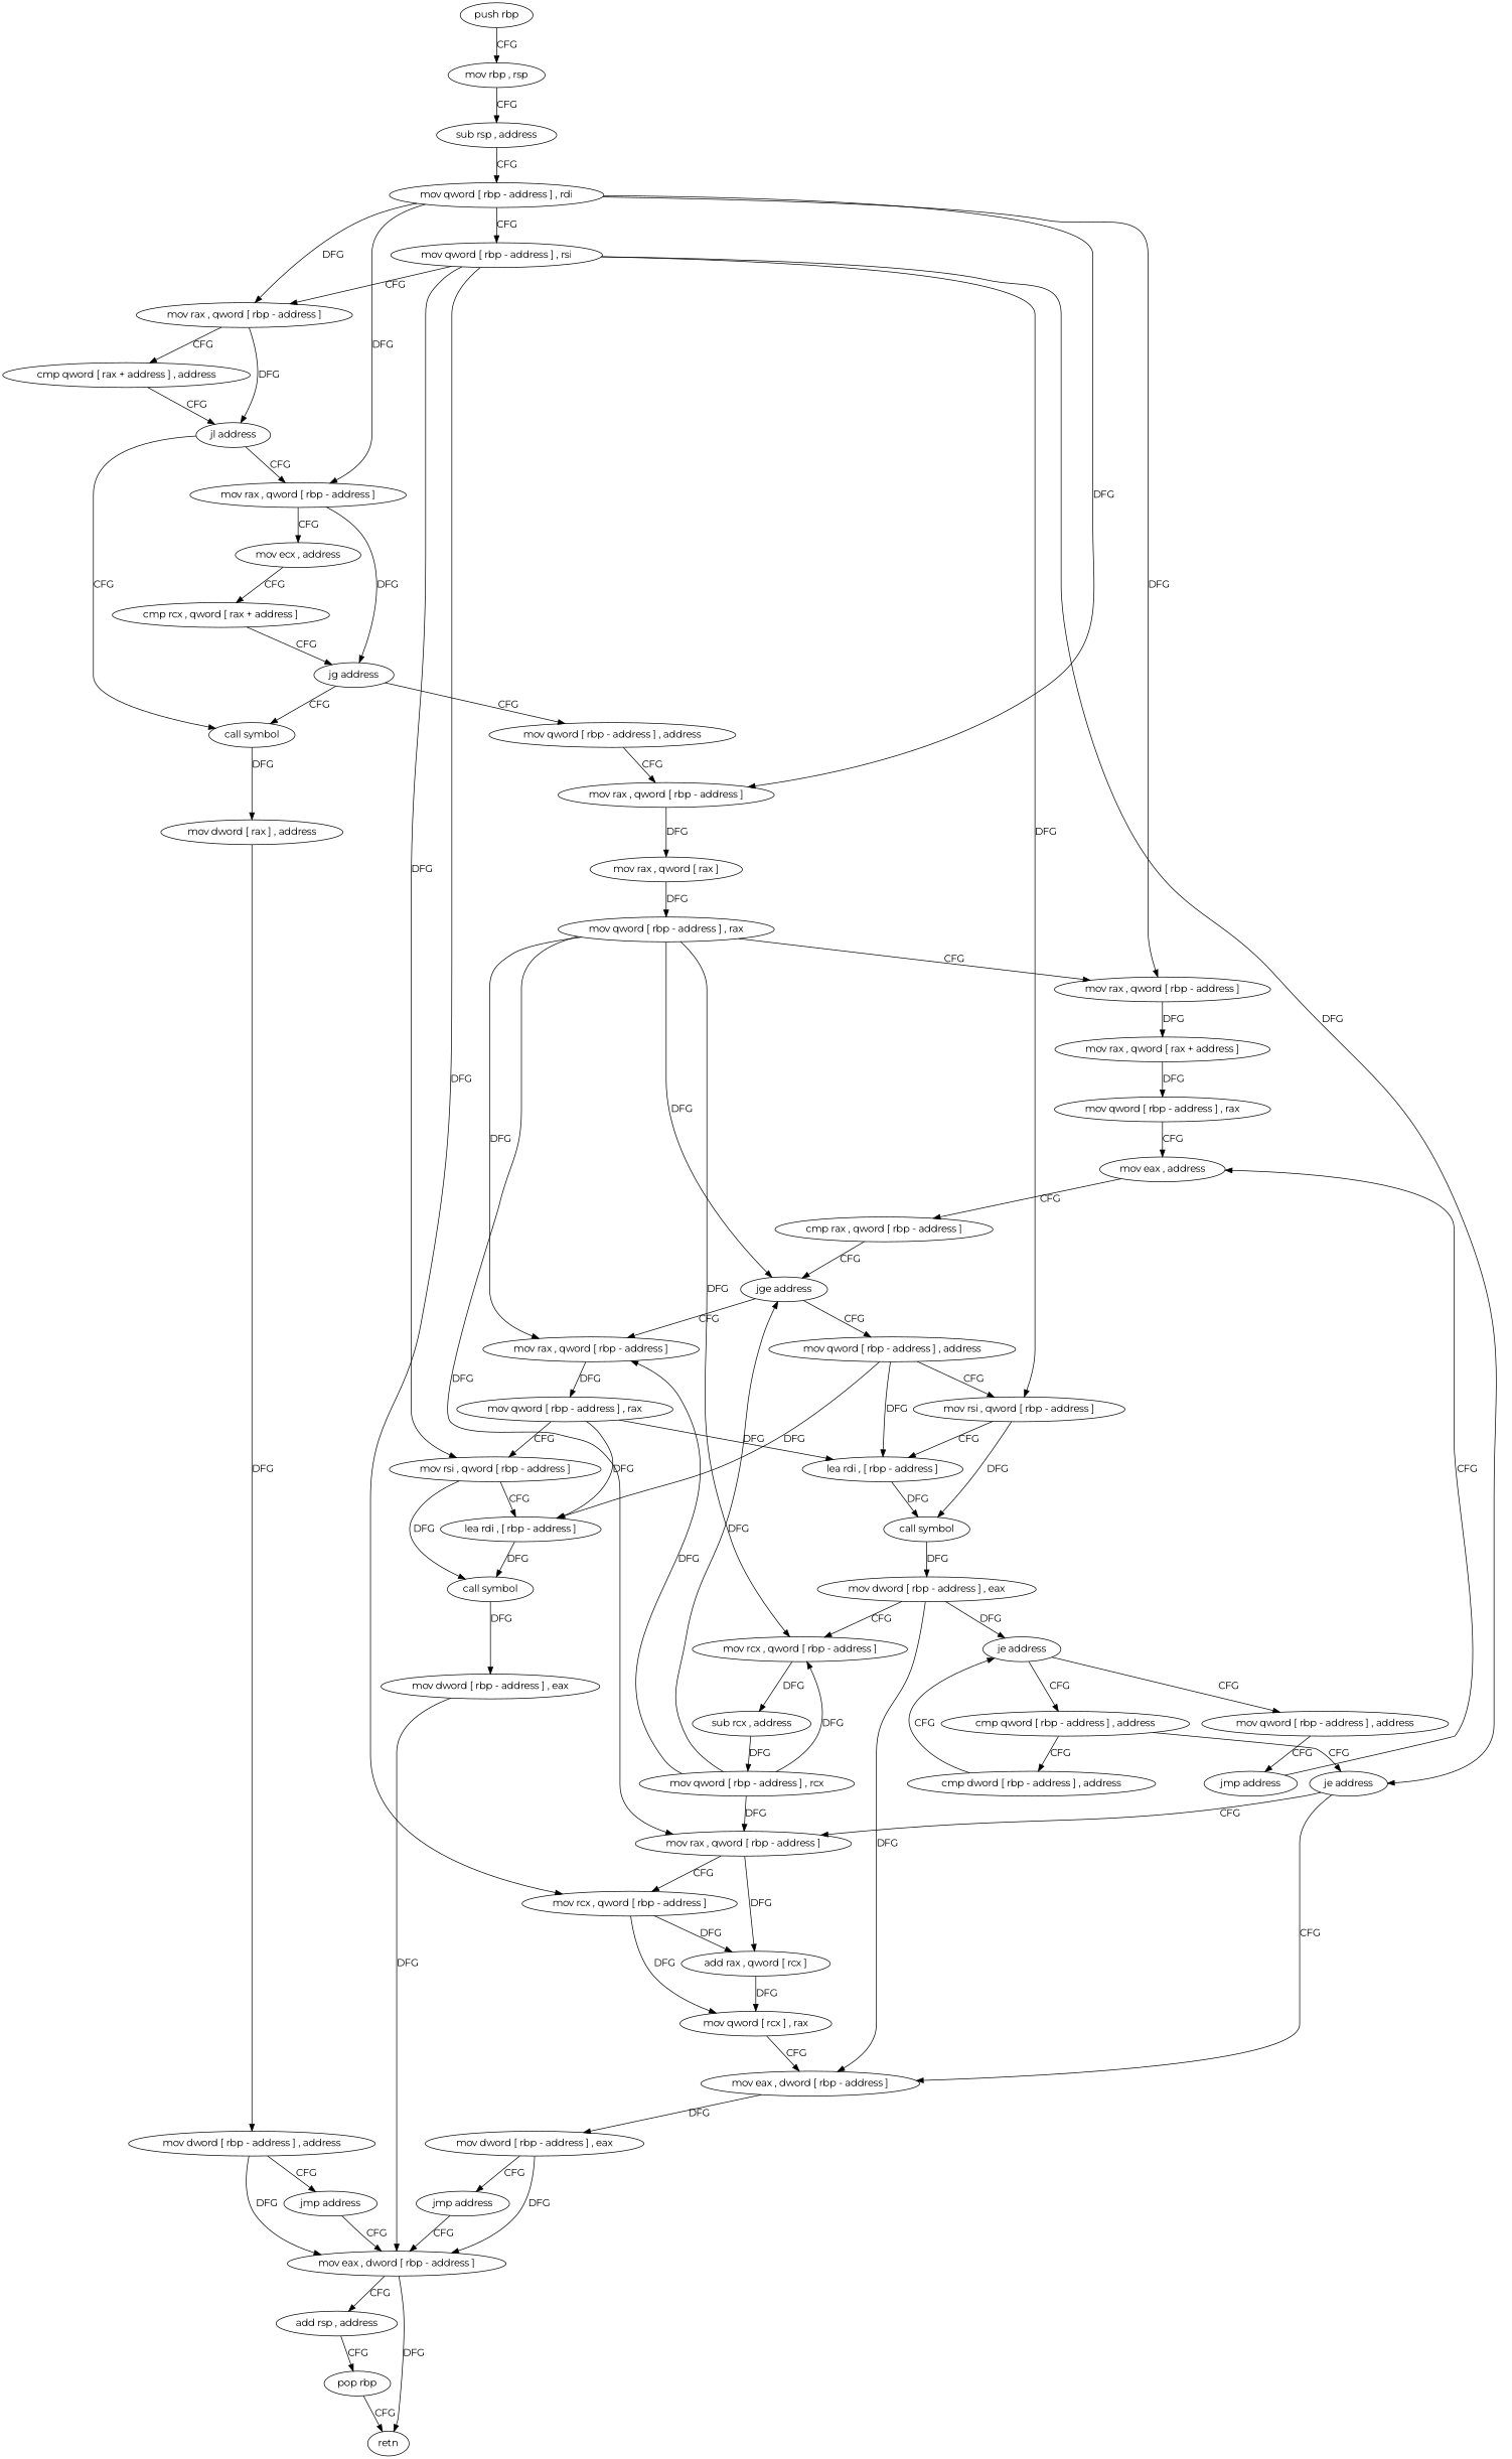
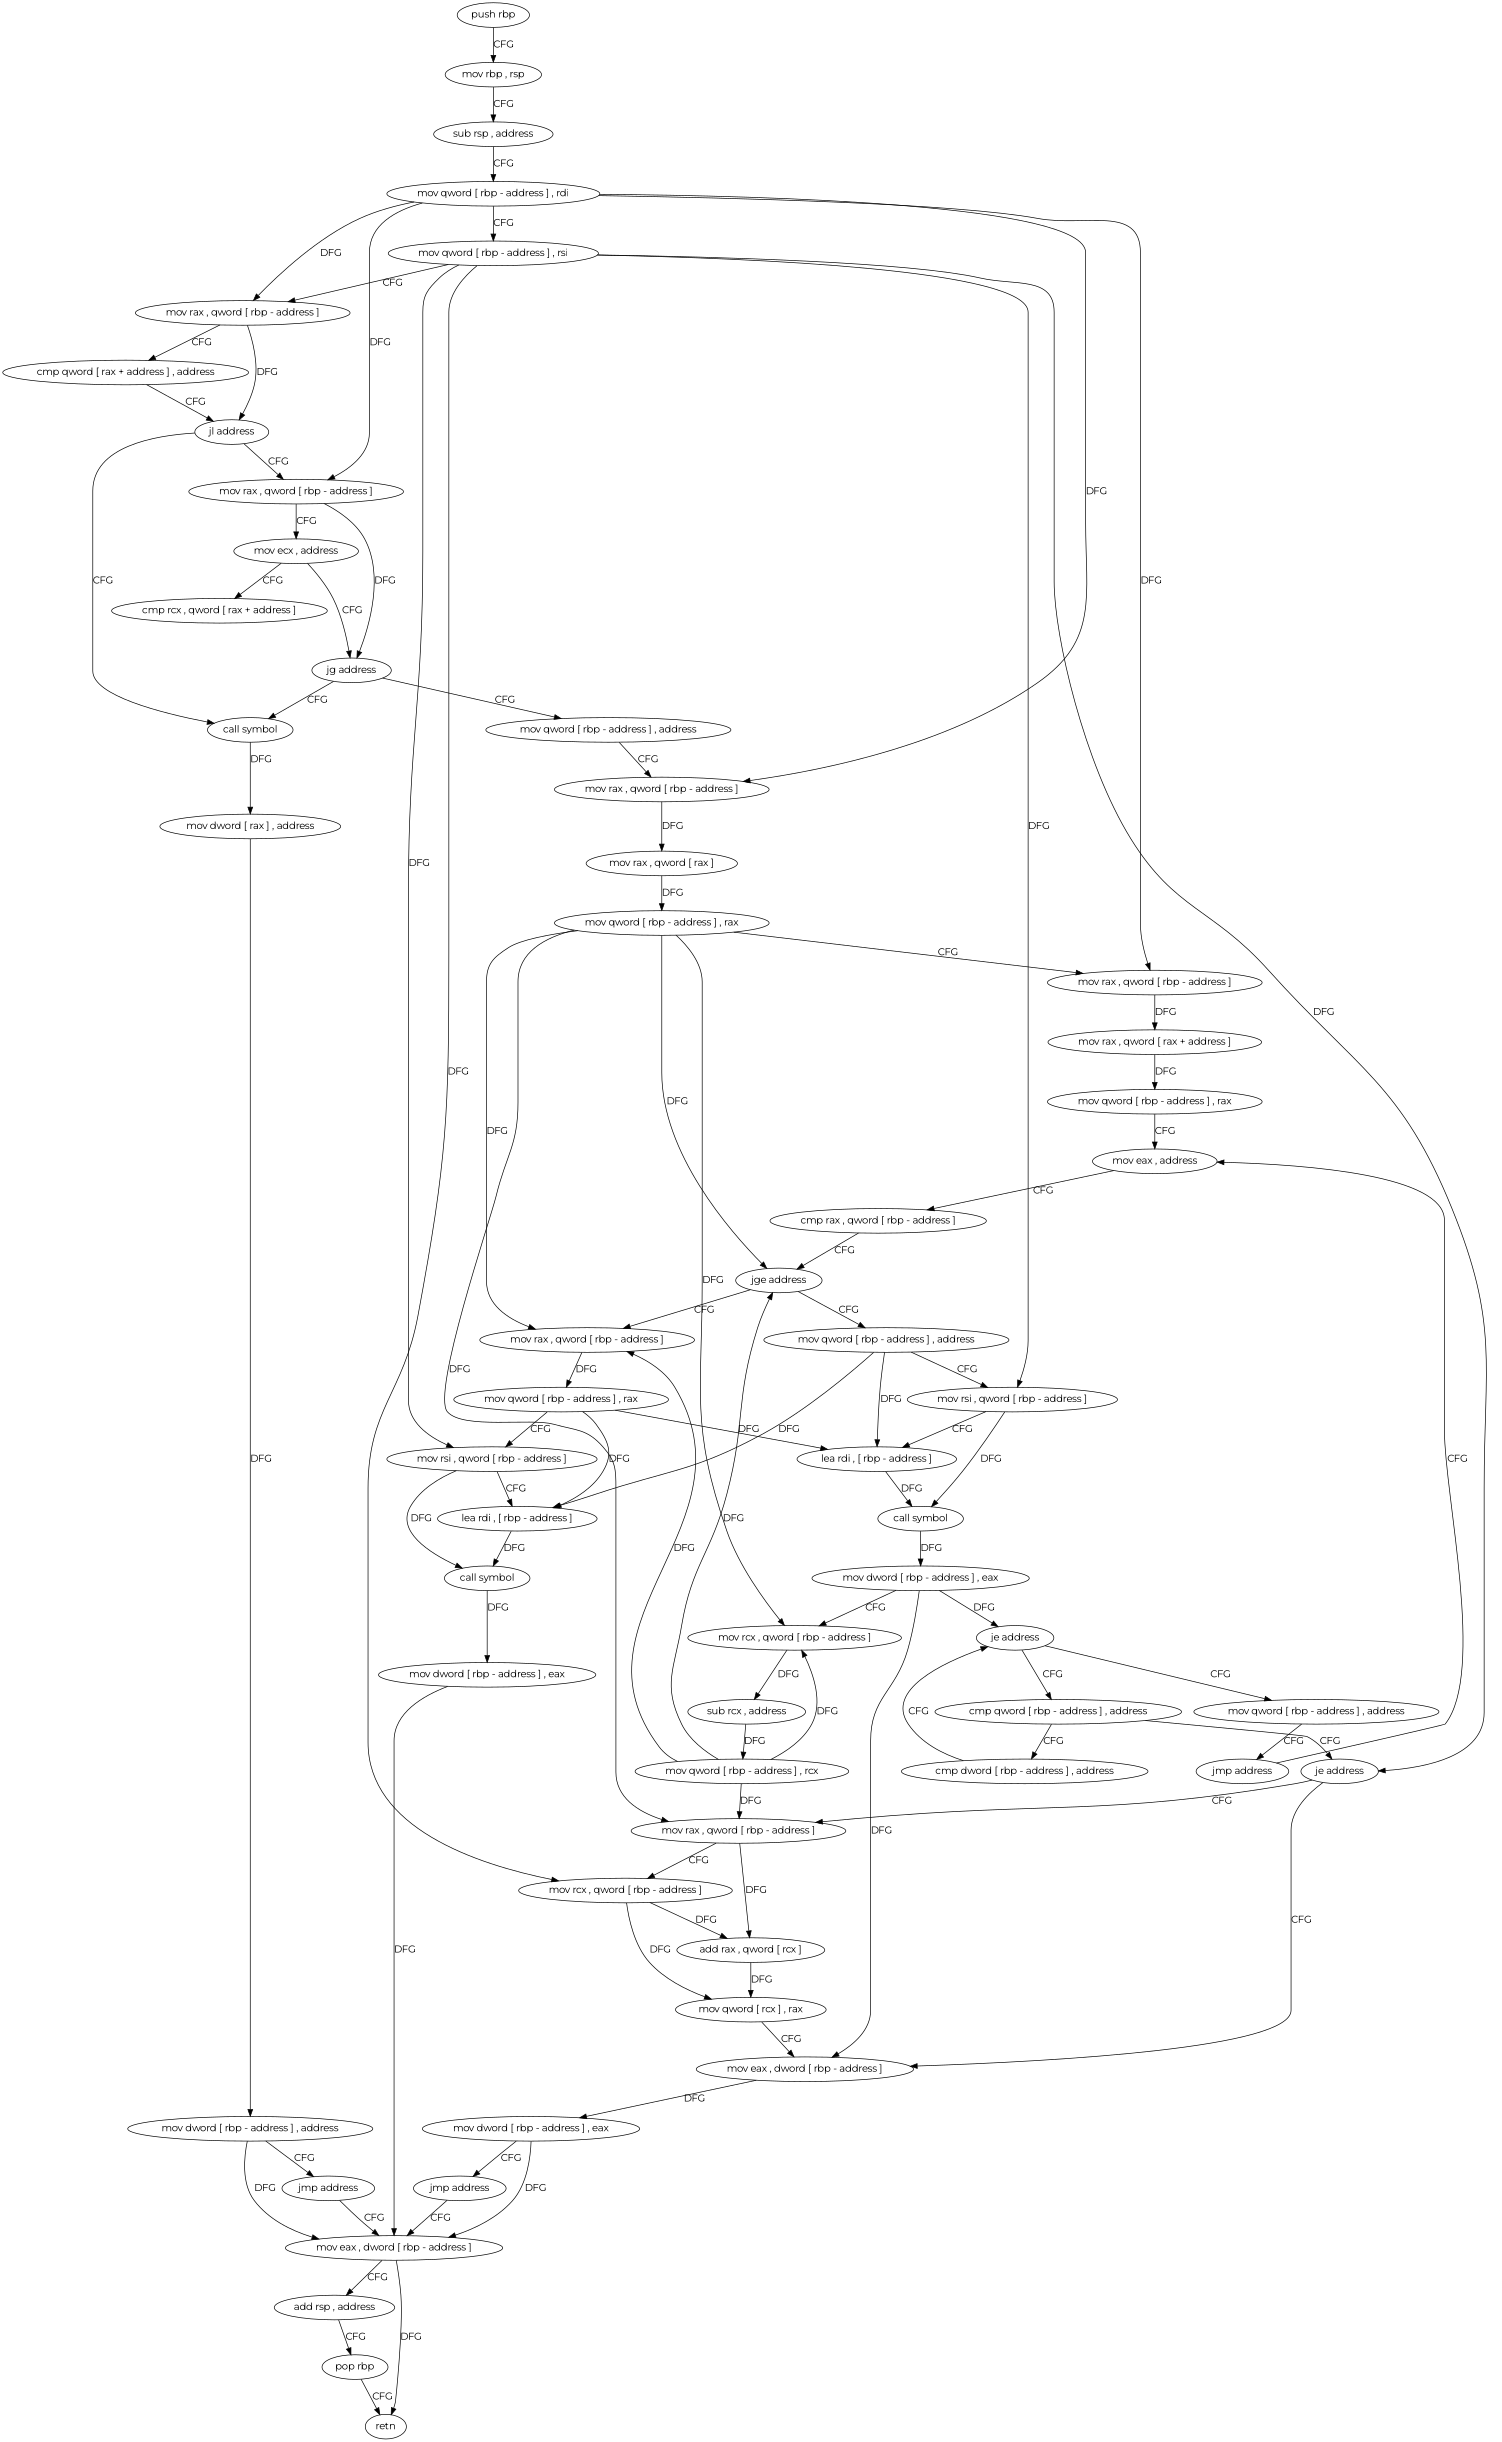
  digraph {
    fontname=Montserrat
    node [fontname=Montserrat]
    edge [fontname=Montserrat]
    n1 [label="push rbp"]
    n2 [label="mov rbp , rsp"]
    n3 [label="sub rsp , address"]
    n4 [label="mov qword [ rbp - address ] , rdi"]
    n5 [label="mov qword [ rbp - address ] , rsi"]
    n6 [label="mov rax , qword [ rbp - address ]"]
    n7 [label="mov rax , qword [ rbp - address ]"]
    n8 [label="mov rax , qword [ rbp - address ]"]
    n9 [label="mov rax , qword [ rbp - address ]"]
    n10 [label="mov rsi , qword [ rbp - address ]"]
    n11 [label="mov rsi , qword [ rbp - address ]"]
    n12 [label="je address"]
    n13 [label="mov rcx , qword [ rbp - address ]"]
    n14 [label="cmp qword [ rax + address ] , address"]
    n15 [label="jl address"]
    n16 [label="mov ecx , address"]
    n17 [label="jg address"]
    n18 [label="mov rax , qword [ rax ]"]
    n19 [label="mov rax , qword [ rax + address ]"]
    n20 [label="lea rdi , [ rbp - address ]"]
    n21 [label="call symbol"]
    n22 [label="lea rdi , [ rbp - address ]"]
    n23 [label="call symbol"]
    n24 [label="mov rax , qword [ rbp - address ]"]
    n25 [label="mov eax , dword [ rbp - address ]"]
    n26 [label="add rax , qword [ rcx ]"]
    n27 [label="mov qword [ rcx ] , rax"]
    n28 [label="call symbol"]
    n29 [label="mov dword [ rax ] , address"]
    n30 [label="mov dword [ rbp - address ] , address"]
    n31 [label="cmp rcx , qword [ rax + address ]"]
    n32 [label="mov qword [ rbp - address ] , address"]
    n33 [label="jmp address"]
    n34 [label="mov eax , dword [ rbp - address ]"]
    n35 [label="add rsp , address"]
    n36 [label=retn]
    n37 [label="pop rbp"]
    n38 [label="mov qword [ rbp - address ] , rax"]
    n39 [label="mov rax , qword [ rbp - address ]"]
    n40 [label="mov rcx , qword [ rbp - address ]"]
    n41 [label="jge address"]
    n42 [label="mov qword [ rbp - address ] , rax"]
    n43 [label="sub rcx , address"]
    n44 [label="mov qword [ rbp - address ] , address"]
    n45 [label="mov qword [ rbp - address ] , rax"]
    n46 [label="mov eax , address"]
    n47 [label="cmp rax , qword [ rbp - address ]"]
    n48 [label="mov dword [ rbp - address ] , eax"]
    n49 [label="mov dword [ rbp - address ] , eax"]
    n50 [label="je address"]
    n51 [label="mov qword [ rbp - address ] , address"]
    n52 [label="cmp qword [ rbp - address ] , address"]
    n53 [label="mov dword [ rbp - address ] , eax"]
    n54 [label="mov qword [ rbp - address ] , rcx"]
    n55 [label="cmp dword [ rbp - address ] , address"]
    n56 [label="jmp address"]
    n57 [label="jmp address"]
    n1 -> n2 [label=CFG]
    n2 -> n3 [label=CFG]
    n3 -> n4 [label=CFG]
    n4 -> n5 [label=CFG]
    n4 -> n6 [label=DFG]
    n4 -> n7 [label=DFG]
    n4 -> n8 [label=DFG]
    n4 -> n9 [label=DFG]
    n5 -> n6 [label=CFG]
    n5 -> n10 [label=DFG]
    n5 -> n11 [label=DFG]
    n5 -> n12 [label=DFG]
    n5 -> n13 [label=DFG]
    n6 -> n14 [label=CFG]
    n6 -> n15 [label=DFG]
    n7 -> n16 [label=CFG]
    n7 -> n17 [label=DFG]
    n8 -> n18 [label=DFG]
    n9 -> n19 [label=DFG]
    n10 -> n20 [label=CFG]
    n10 -> n21 [label=DFG]
    n11 -> n22 [label=CFG]
    n11 -> n23 [label=DFG]
    n12 -> n24 [label=CFG]
    n12 -> n25 [label=CFG]
    n13 -> n26 [label=DFG]
    n13 -> n27 [label=DFG]
    n14 -> n15 [label=CFG]
    n15 -> n7 [label=CFG]
    n15 -> n28 [label=CFG]
    n16 -> n31 [label=CFG]
    n17 -> n28 [label=CFG]
    n17 -> n32 [label=CFG]
    n18 -> n38 [label=DFG]
    n19 -> n45 [label=DFG]
    n20 -> n21 [label=DFG]
    n21 -> n48 [label=DFG]
    n22 -> n23 [label=DFG]
    n23 -> n49 [label=DFG]
    n24 -> n13 [label=CFG]
    n24 -> n26 [label=DFG]
    n25 -> n53 [label=DFG]
    n26 -> n27 [label=DFG]
    n27 -> n25 [label=CFG]
    n28 -> n29 [label=DFG]
    n29 -> n30 [label=DFG]
    n30 -> n33 [label=CFG]
    n30 -> n34 [label=DFG]
-   n31 -> n17 [label=CFG]
+   n16 -> n17 [label=CFG]
    n32 -> n8 [label=CFG]
    n33 -> n34 [label=CFG]
    n34 -> n35 [label=CFG]
    n34 -> n36 [label=DFG]
    n35 -> n37 [label=CFG]
    n37 -> n36 [label=CFG]
    n38 -> n9 [label=CFG]
    n38 -> n24 [label=DFG]
    n38 -> n39 [label=DFG]
    n38 -> n40 [label=DFG]
    n38 -> n41 [label=DFG]
    n39 -> n42 [label=DFG]
    n40 -> n43 [label=DFG]
    n41 -> n39 [label=CFG]
    n41 -> n44 [label=CFG]
    n42 -> n10 [label=CFG]
    n42 -> n20 [label=DFG]
    n42 -> n22 [label=DFG]
    n43 -> n54 [label=DFG]
    n44 -> n11 [label=CFG]
    n44 -> n20 [label=DFG]
    n44 -> n22 [label=DFG]
    n45 -> n46 [label=CFG]
    n46 -> n47 [label=CFG]
    n47 -> n41 [label=CFG]
    n48 -> n34 [label=DFG]
    n49 -> n25 [label=DFG]
    n49 -> n40 [label=CFG]
    n49 -> n50 [label=DFG]
    n50 -> n51 [label=CFG]
    n50 -> n52 [label=CFG]
    n51 -> n56 [label=CFG]
    n52 -> n12 [label=CFG]
    n52 -> n55 [label=CFG]
    n53 -> n34 [label=DFG]
    n53 -> n57 [label=CFG]
    n54 -> n24 [label=DFG]
    n54 -> n39 [label=DFG]
    n54 -> n40 [label=DFG]
    n54 -> n41 [label=DFG]
    n55 -> n50 [label=CFG]
    n56 -> n46 [label=CFG]
    n57 -> n34 [label=CFG]
  }
